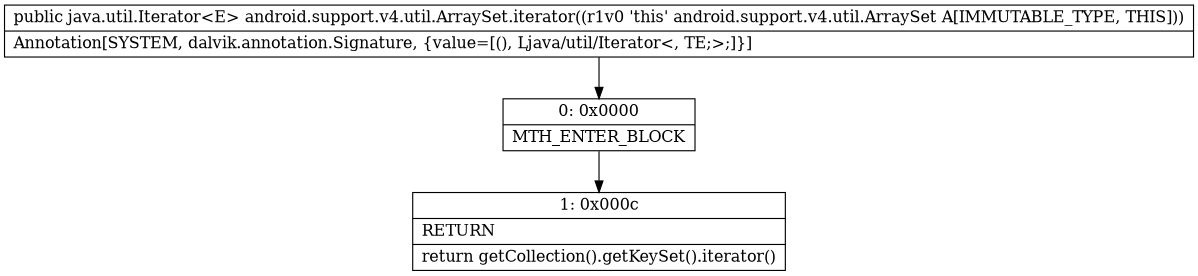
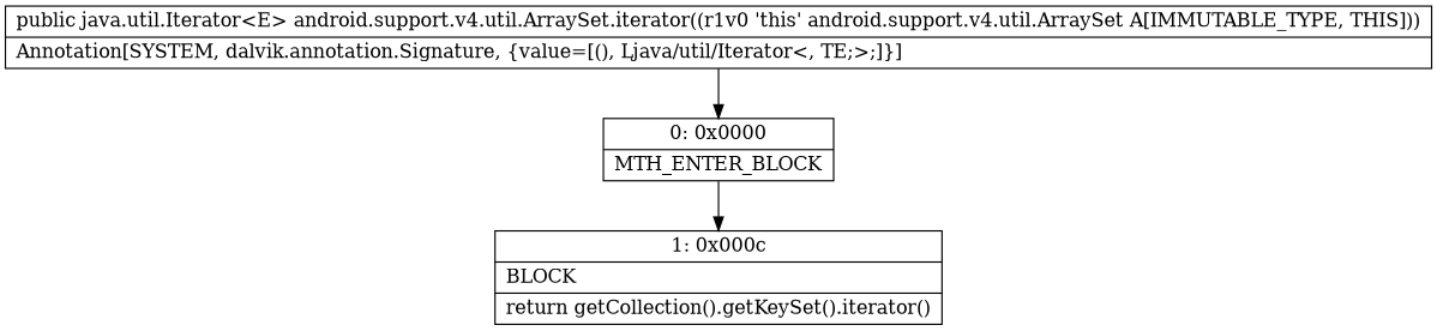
  digraph {
    node [shape=record]
    n1 [label="{0\:\ 0x0000|MTH_ENTER_BLOCK\l}"]
-   n2 [label="{1\:\ 0x000c|RETURN\l|return getCollection().getKeySet().iterator()\l}"]
+   n2 [label="{1\:\ 0x000c|BLOCK\l|return getCollection().getKeySet().iterator()\l}"]
    n3 [label="{public java.util.Iterator\<E\> android.support.v4.util.ArraySet.iterator((r1v0 'this' android.support.v4.util.ArraySet A[IMMUTABLE_TYPE, THIS]))  | Annotation[SYSTEM, dalvik.annotation.Signature, \{value=[(), Ljava\/util\/Iterator\<, TE;\>;]\}]\l}"]
    n1 -> n2
    n3 -> n1
  }
